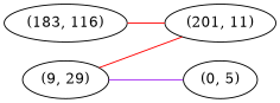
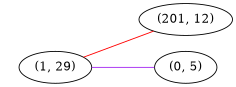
  graph {
    fontname="DejaVu Serif"
    rankdir=LR
    node [fontname="DejaVu Serif"]
    edge [color=red fontname="DejaVu Serif" weight=1]
-   "(183, 116)"
-   "(201, 12)" [label="(201, 11)"]
-   "(9, 29)"
+   "(201, 12)"
+   "(9, 29)" [label="(1, 29)"]
    n4 [label="(0, 5)"]
-   "(183, 116)" -- "(201, 12)"
    "(9, 29)" -- "(201, 12)"
    "(9, 29)" -- n4 [color=purple weight=4]
  }
